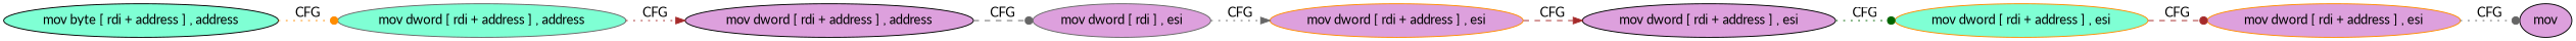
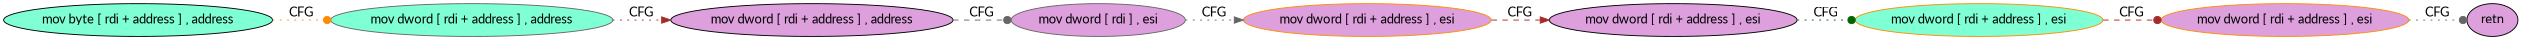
  digraph {
    rankdir=LR
    fontname=Lato
    node [style=filled fillcolor=plum color=black fontname=Lato]
    edge [color=brown style=dotted arrowhead=dot fontname=Lato]
    n1 [label="mov byte [ rdi + address ] , address" fillcolor=aquamarine]
    n2 [label="mov dword [ rdi + address ] , address" fillcolor=aquamarine color=gray40]
    n3 [label="mov dword [ rdi + address ] , address"]
    n4 [label="mov dword [ rdi ] , esi" color=gray40]
    n5 [label="mov dword [ rdi + address ] , esi" color=darkorange]
    n6 [label="mov dword [ rdi + address ] , esi"]
    n7 [label="mov dword [ rdi + address ] , esi" fillcolor=aquamarine color=darkorange]
    n8 [label="mov dword [ rdi + address ] , esi" color=darkorange]
-   n9 [label=mov]
+   n9 [label=retn]
    n1 -> n2 [label=CFG color=darkorange]
    n2 -> n3 [label=CFG arrowhead=normal]
    n3 -> n4 [label=CFG color=gray40 style=dashed]
    n4 -> n5 [label=CFG color=gray40 arrowhead=normal]
    n5 -> n6 [label=CFG style=dashed arrowhead=normal]
    n6 -> n7 [label=CFG color=darkgreen]
    n7 -> n8 [label=CFG style=dashed]
    n8 -> n9 [label=CFG color=gray40]
  }
